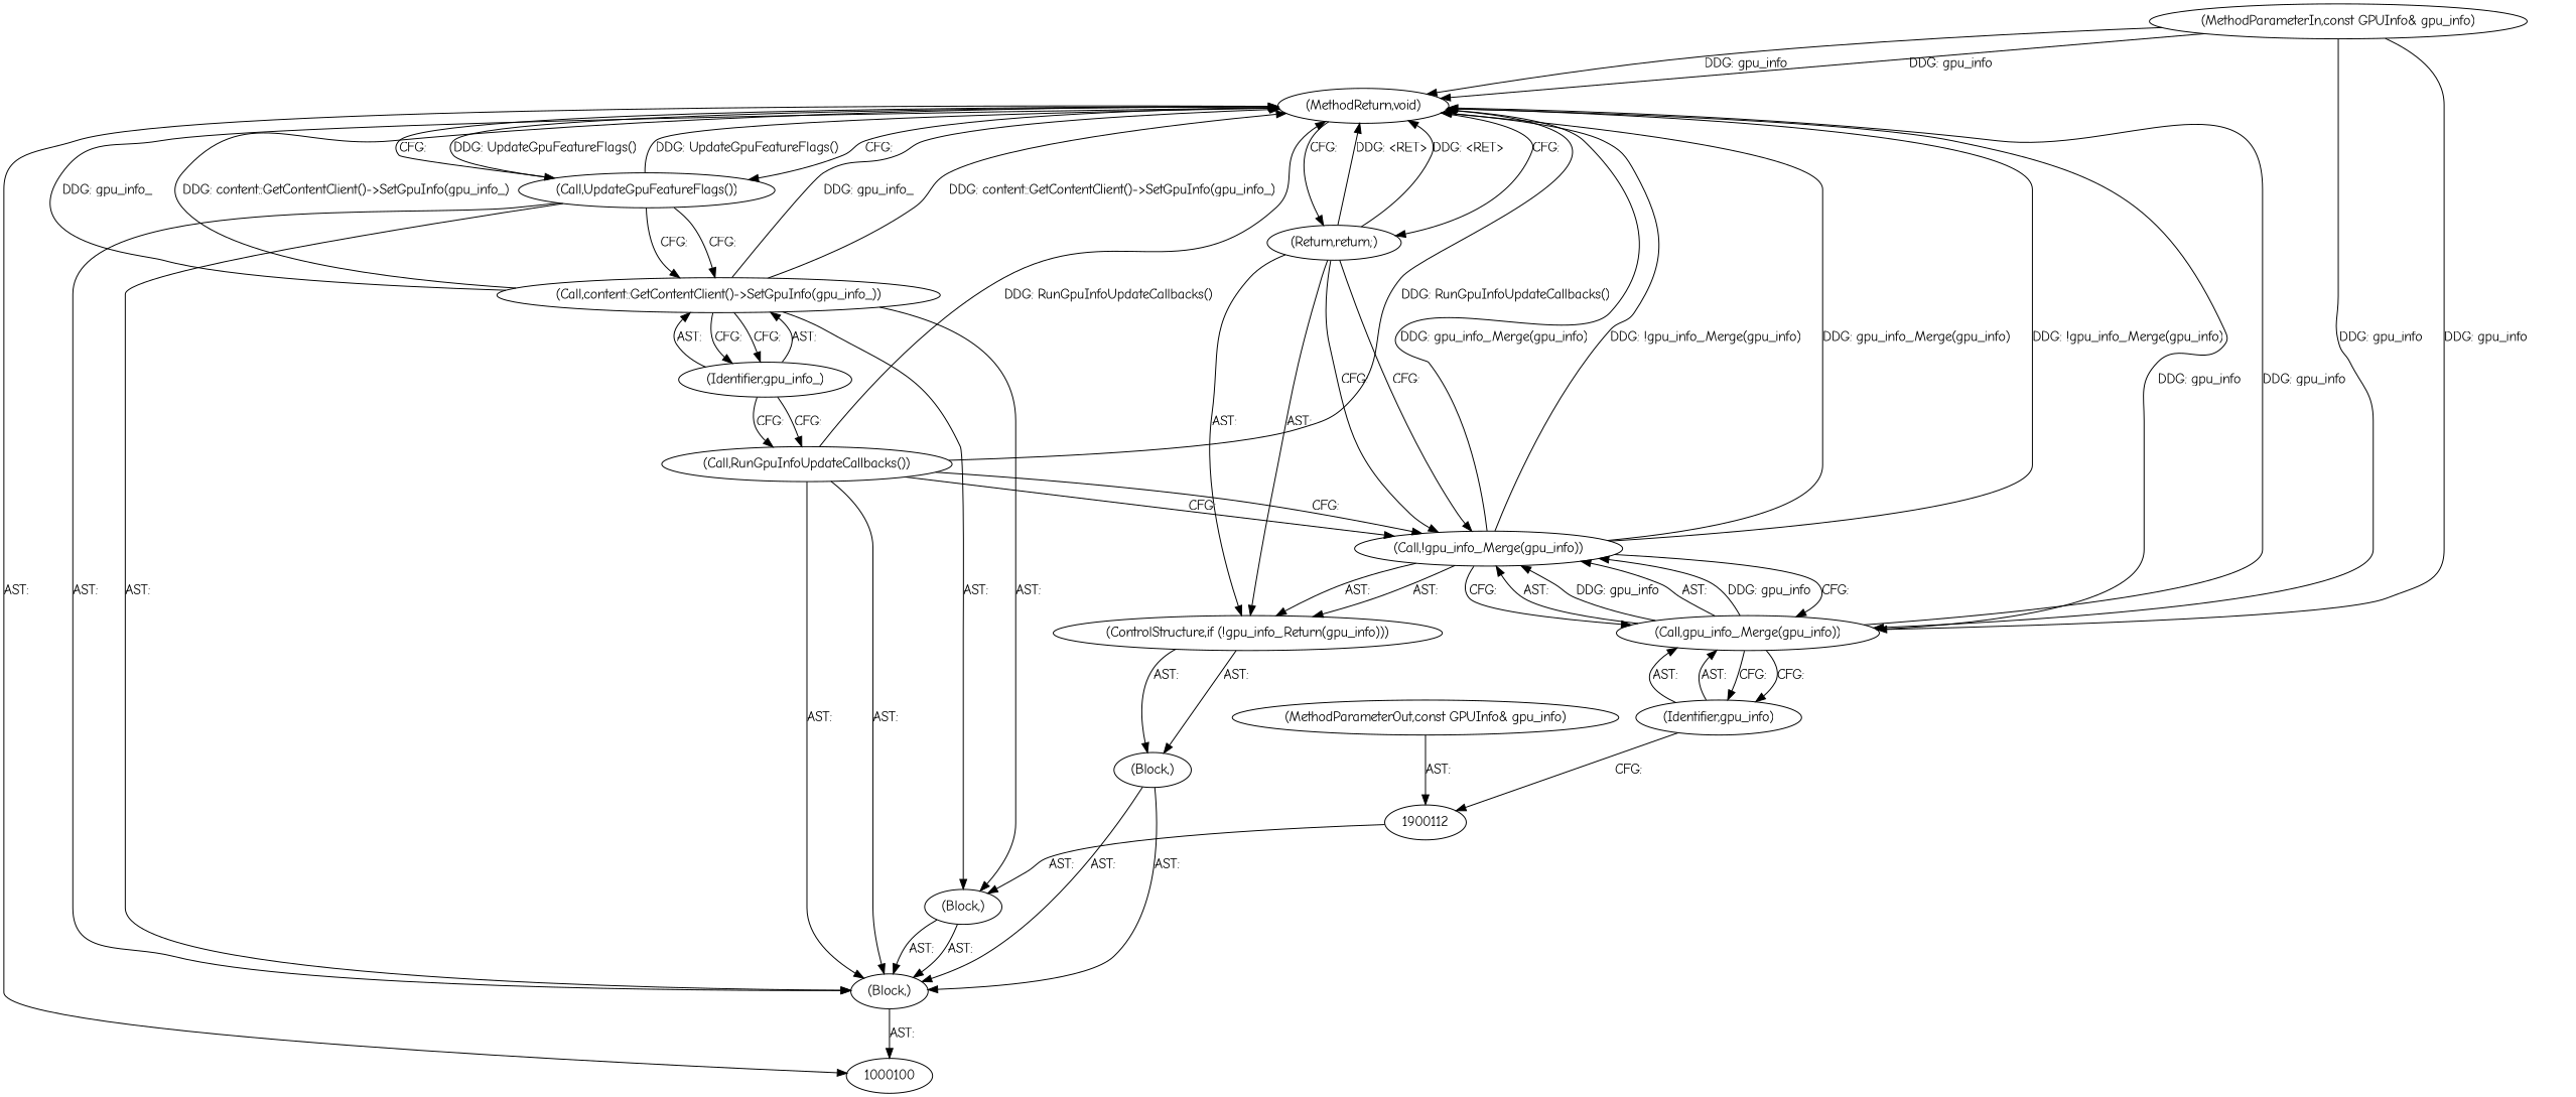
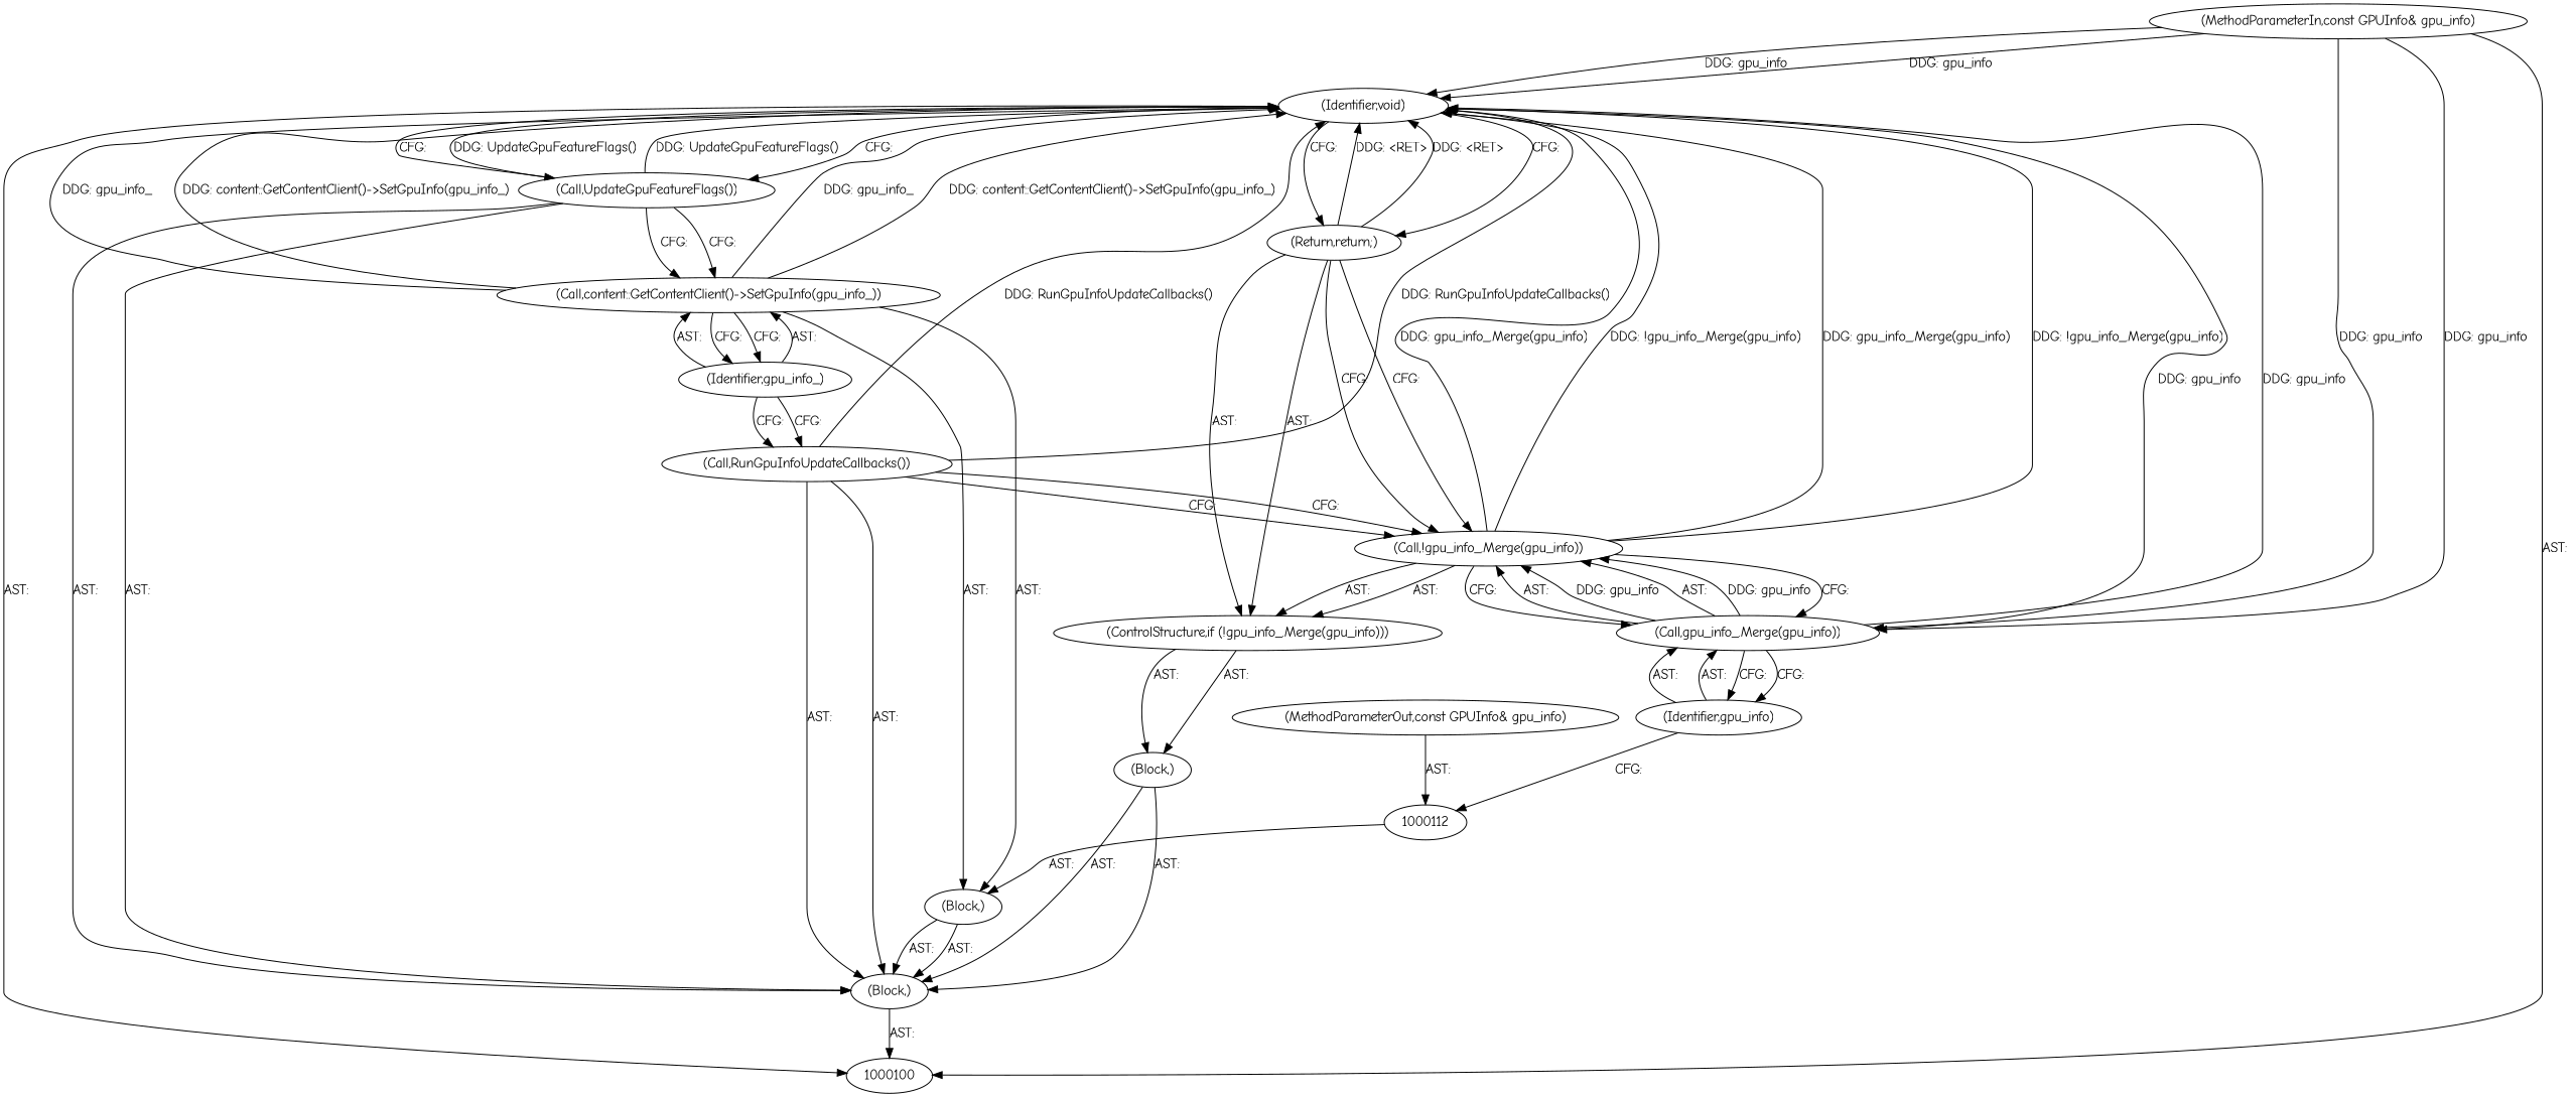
  digraph {
    fontname="Comic Neue"
    node [fontname="Comic Neue"]
    edge [fontname="Comic Neue"]
-   n1 [label="(MethodReturn,void)"]
+   n1 [label="(Identifier,void)"]
    n2 [label="(Call,UpdateGpuFeatureFlags())"]
    n3 [label="(Return,return;)"]
    1000100
    n5 [label="(Block,)"]
    n6 [label="(Call,content::GetContentClient()->SetGpuInfo(gpu_info_))"]
    n7 [label="(Call,!gpu_info_.Merge(gpu_info))"]
-   n8 [label="(ControlStructure,if (!gpu_info_.Return(gpu_info)))"]
+   n8 [label="(ControlStructure,if (!gpu_info_.Merge(gpu_info)))"]
    n9 [label="(MethodParameterIn,const GPUInfo& gpu_info)"]
    n10 [label="(Call,gpu_info_.Merge(gpu_info))"]
    n11 [label="(Identifier,gpu_info)"]
    n12 [label="(MethodParameterOut,const GPUInfo& gpu_info)"]
-   1000112 [label=1900112]
+   1000112
    n14 [label="(Block,)"]
    n15 [label="(Identifier,gpu_info_)"]
    n16 [label="(Call,RunGpuInfoUpdateCallbacks())"]
    n17 [label="(Block,)"]
    n1 -> n2 [label="CFG: "]
    n1 -> n2 [label="CFG: "]
    n1 -> n3 [label="CFG: "]
    n1 -> n3 [label="CFG: "]
    n1 -> 1000100 [label="AST: "]
    n2 -> n1 [label="DDG: UpdateGpuFeatureFlags()"]
    n2 -> n1 [label="DDG: UpdateGpuFeatureFlags()"]
    n2 -> n5 [label="AST: "]
    n2 -> n5 [label="AST: "]
    n2 -> n6 [label="CFG: "]
    n2 -> n6 [label="CFG: "]
    n3 -> n1 [label="DDG: <RET>"]
    n3 -> n1 [label="DDG: <RET>"]
    n3 -> n7 [label="CFG: "]
    n3 -> n7 [label="CFG: "]
    n3 -> n8 [label="AST: "]
    n3 -> n8 [label="AST: "]
    n5 -> 1000100 [label="AST: "]
    n6 -> n1 [label="DDG: gpu_info_"]
    n6 -> n1 [label="DDG: content::GetContentClient()->SetGpuInfo(gpu_info_)"]
    n6 -> n1 [label="DDG: gpu_info_"]
    n6 -> n1 [label="DDG: content::GetContentClient()->SetGpuInfo(gpu_info_)"]
    n6 -> n14 [label="AST: "]
    n6 -> n14 [label="AST: "]
    n6 -> n15 [label="CFG: "]
    n6 -> n15 [label="CFG: "]
    n7 -> n1 [label="DDG: gpu_info_.Merge(gpu_info)"]
    n7 -> n1 [label="DDG: !gpu_info_.Merge(gpu_info)"]
    n7 -> n1 [label="DDG: gpu_info_.Merge(gpu_info)"]
    n7 -> n1 [label="DDG: !gpu_info_.Merge(gpu_info)"]
    n7 -> n8 [label="AST: "]
    n7 -> n8 [label="AST: "]
    n7 -> n10 [label="CFG: "]
    n7 -> n10 [label="CFG: "]
    n8 -> n17 [label="AST: "]
    n8 -> n17 [label="AST: "]
    n9 -> n1 [label="DDG: gpu_info"]
    n9 -> n1 [label="DDG: gpu_info"]
+   n9 -> 1000100 [label="AST: "]
    n9 -> n10 [label="DDG: gpu_info"]
    n9 -> n10 [label="DDG: gpu_info"]
    n10 -> n1 [label="DDG: gpu_info"]
    n10 -> n1 [label="DDG: gpu_info"]
    n10 -> n7 [label="AST: "]
    n10 -> n7 [label="DDG: gpu_info"]
    n10 -> n7 [label="AST: "]
    n10 -> n7 [label="DDG: gpu_info"]
    n10 -> n11 [label="CFG: "]
    n10 -> n11 [label="CFG: "]
    n11 -> n10 [label="AST: "]
    n11 -> n10 [label="AST: "]
    n11 -> 1000112 [label="CFG: "]
    n12 -> 1000112 [label="AST: "]
    1000112 -> n14 [label="AST: "]
    n14 -> n5 [label="AST: "]
    n14 -> n5 [label="AST: "]
    n15 -> n6 [label="AST: "]
    n15 -> n6 [label="AST: "]
    n15 -> n16 [label="CFG: "]
    n15 -> n16 [label="CFG: "]
    n16 -> n1 [label="DDG: RunGpuInfoUpdateCallbacks()"]
    n16 -> n1 [label="DDG: RunGpuInfoUpdateCallbacks()"]
    n16 -> n5 [label="AST: "]
    n16 -> n5 [label="AST: "]
    n16 -> n7 [label="CFG: "]
    n16 -> n7 [label="CFG: "]
    n17 -> n5 [label="AST: "]
    n17 -> n5 [label="AST: "]
  }
